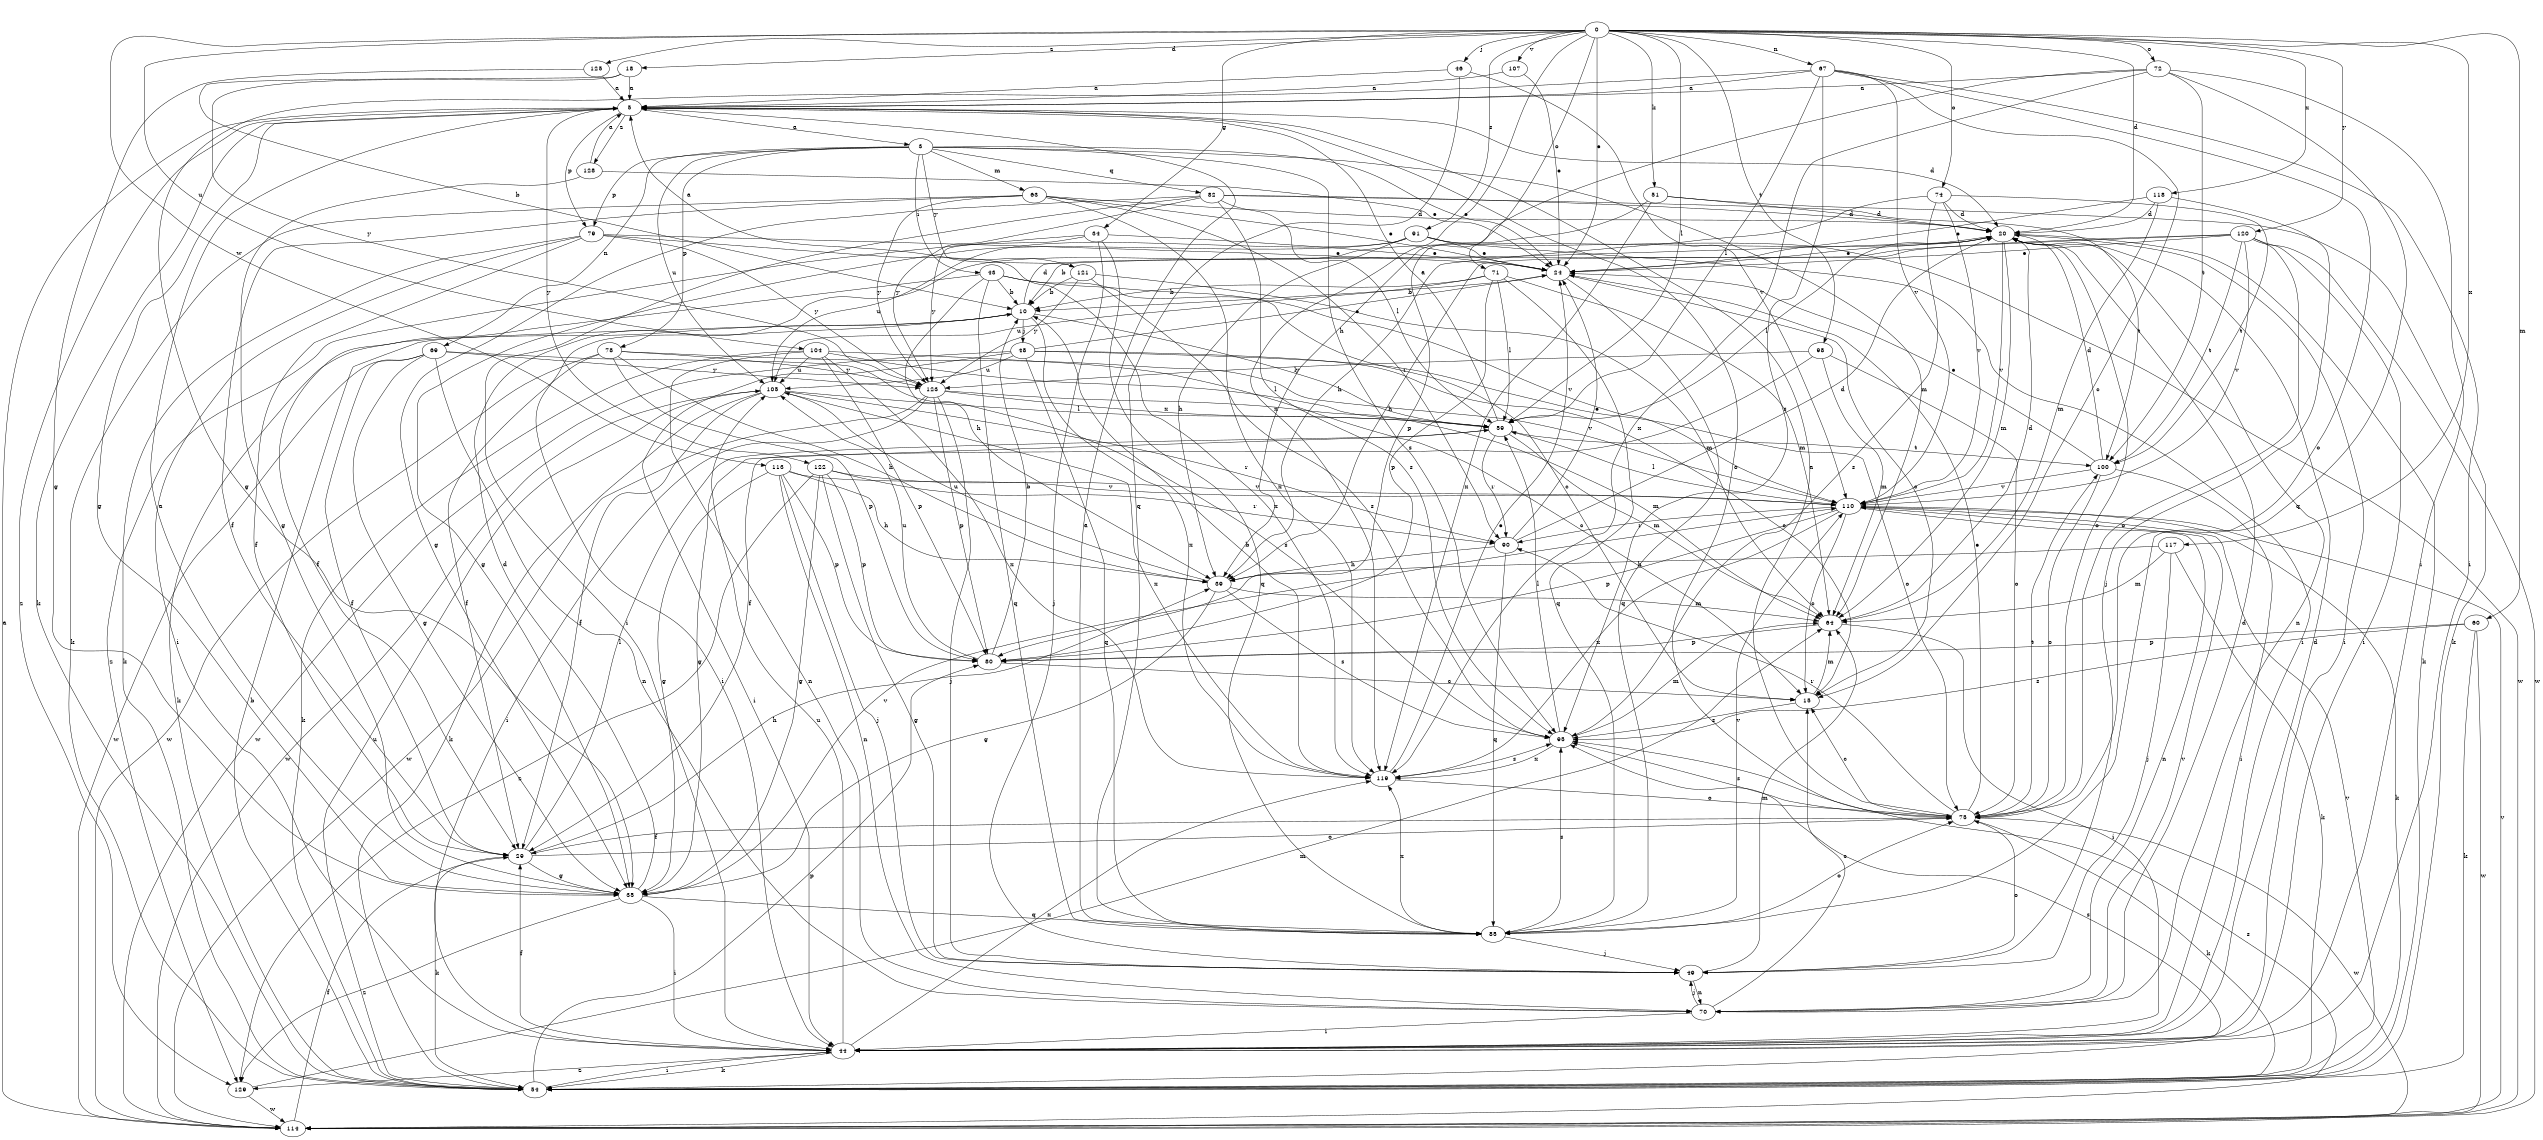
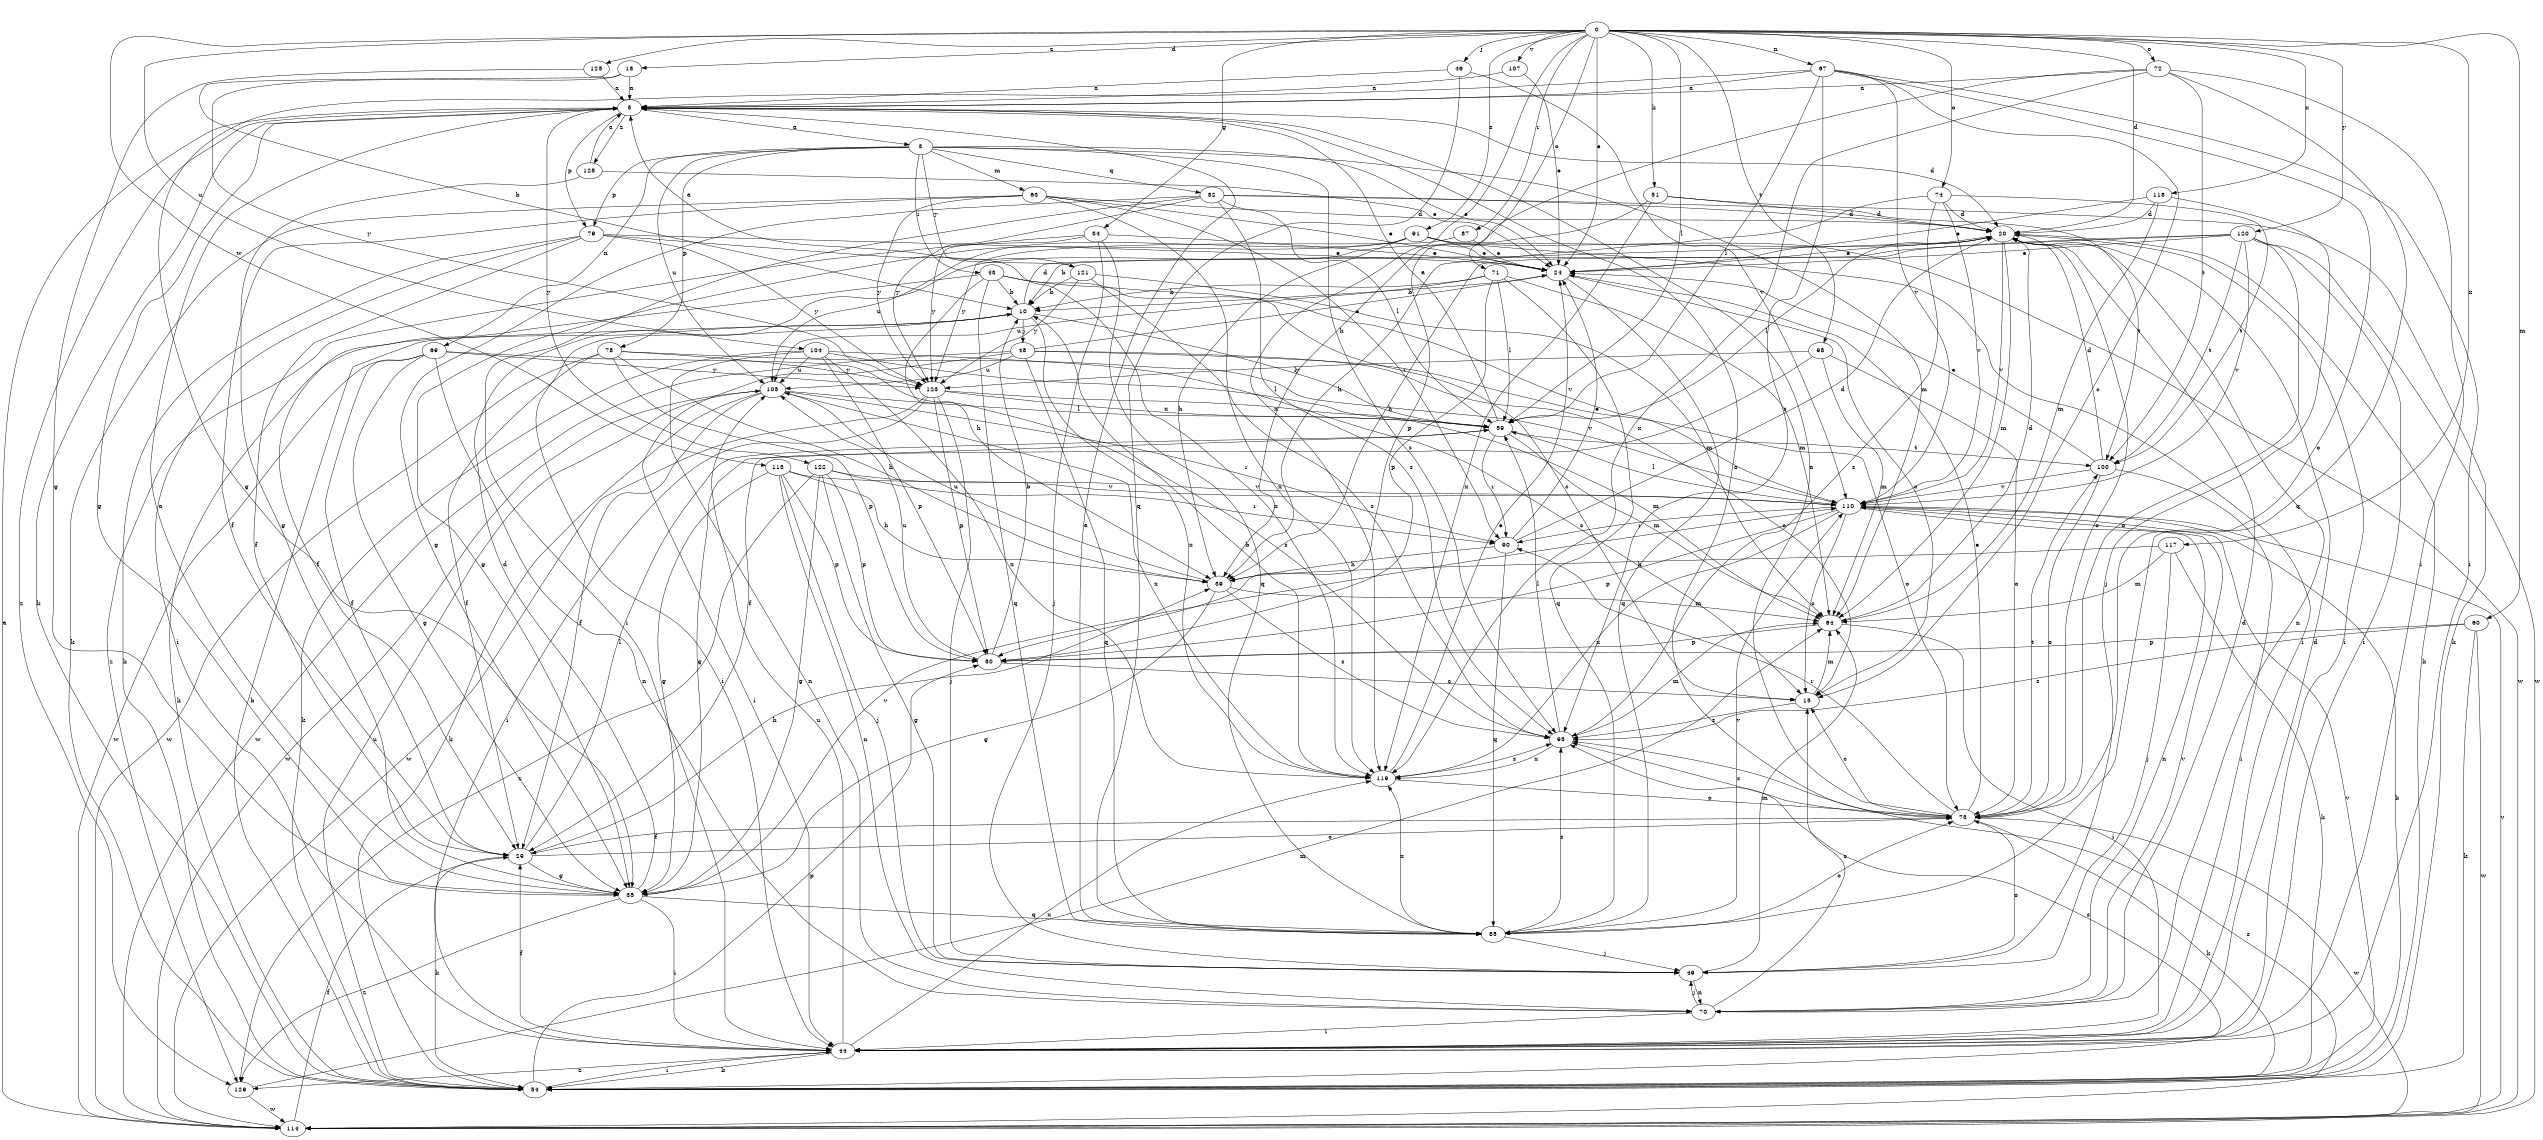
  strict digraph {
    0
    18
    20
    24
    34
    46
    51
    59
    60
    67
    71
    72
    74
+   87
    91
    98
    104
    107
    113
    117
    118
    119
    120
    125
    5
    10
    123
    64
    54
    75
    44
    70
    110
    15
    85
    129
    49
    80
    35
    90
    100
    95
    114
    105
    39
    29
    3
    43
    63
    69
    78
    79
    82
    121
    122
    128
    48
    0 -> 18 [label=d]
    0 -> 20 [label=d]
    0 -> 24 [label=e]
    0 -> 34 [label=g]
    0 -> 46 [label=j]
    0 -> 51 [label=k]
    0 -> 59 [label=l]
    0 -> 60 [label=m]
    0 -> 67 [label=n]
    0 -> 71 [label=o]
    0 -> 72 [label=o]
    0 -> 74 [label=o]
+   0 -> 87 [label=r]
    0 -> 91 [label=s]
    0 -> 98 [label=t]
    0 -> 104 [label=u]
    0 -> 107 [label=v]
    0 -> 113 [label=w]
    0 -> 117 [label=x]
    0 -> 118 [label=x]
    0 -> 119 [label=x]
    0 -> 120 [label=y]
    0 -> 125 [label=z]
    18 -> 5 [label=a]
    18 -> 10 [label=b]
    18 -> 123 [label=y]
    20 -> 24 [label=e]
    20 -> 59 [label=l]
    20 -> 64 [label=m]
    20 -> 54 [label=k]
    20 -> 75 [label=o]
    20 -> 44 [label=i]
    20 -> 70 [label=n]
    20 -> 110 [label=v]
    24 -> 10 [label=b]
    24 -> 15 [label=c]
    24 -> 85 [label=q]
    34 -> 24 [label=e]
    34 -> 123 [label=y]
    34 -> 85 [label=q]
    34 -> 129 [label=z]
    34 -> 49 [label=j]
    46 -> 5 [label=a]
    46 -> 110 [label=v]
    46 -> 85 [label=q]
    51 -> 20 [label=d]
    51 -> 119 [label=x]
    51 -> 54 [label=k]
    51 -> 80 [label=p]
    59 -> 5 [label=a]
    59 -> 64 [label=m]
    59 -> 35 [label=g]
    59 -> 90 [label=r]
    59 -> 100 [label=t]
    60 -> 54 [label=k]
    60 -> 80 [label=p]
    60 -> 95 [label=s]
    60 -> 114 [label=w]
    67 -> 59 [label=l]
    67 -> 5 [label=a]
    67 -> 75 [label=o]
    67 -> 44 [label=i]
    67 -> 110 [label=v]
    67 -> 15 [label=c]
    67 -> 35 [label=g]
    67 -> 95 [label=s]
    71 -> 59 [label=l]
    71 -> 10 [label=b]
    71 -> 64 [label=m]
    71 -> 85 [label=q]
    71 -> 80 [label=p]
    71 -> 105 [label=u]
    72 -> 119 [label=x]
    72 -> 5 [label=a]
    72 -> 44 [label=i]
    72 -> 85 [label=q]
    72 -> 100 [label=t]
    72 -> 39 [label=h]
    74 -> 20 [label=d]
    74 -> 110 [label=v]
    74 -> 100 [label=t]
    74 -> 95 [label=s]
    74 -> 39 [label=h]
+   87 -> 24 [label=e]
+   87 -> 123 [label=y]
    91 -> 24 [label=e]
    91 -> 44 [label=i]
    91 -> 35 [label=g]
    91 -> 114 [label=w]
    91 -> 105 [label=u]
    91 -> 39 [label=h]
    98 -> 123 [label=y]
    98 -> 64 [label=m]
    98 -> 75 [label=o]
    98 -> 29 [label=f]
    104 -> 59 [label=l]
    104 -> 119 [label=x]
    104 -> 54 [label=k]
    104 -> 70 [label=n]
    104 -> 15 [label=c]
    104 -> 80 [label=p]
    104 -> 105 [label=u]
    107 -> 24 [label=e]
    107 -> 5 [label=a]
    113 -> 70 [label=n]
    113 -> 110 [label=v]
    113 -> 49 [label=j]
    113 -> 80 [label=p]
    113 -> 35 [label=g]
    113 -> 39 [label=h]
    117 -> 64 [label=m]
    117 -> 54 [label=k]
    117 -> 49 [label=j]
    117 -> 39 [label=h]
    118 -> 20 [label=d]
    118 -> 24 [label=e]
    118 -> 64 [label=m]
    118 -> 49 [label=j]
    119 -> 24 [label=e]
    119 -> 10 [label=b]
    119 -> 75 [label=o]
    119 -> 95 [label=s]
    120 -> 24 [label=e]
    120 -> 10 [label=b]
    120 -> 75 [label=o]
    120 -> 44 [label=i]
    120 -> 110 [label=v]
    120 -> 100 [label=t]
    120 -> 114 [label=w]
    120 -> 39 [label=h]
    125 -> 5 [label=a]
    125 -> 35 [label=g]
    5 -> 20 [label=d]
    5 -> 54 [label=k]
    5 -> 75 [label=o]
    5 -> 129 [label=z]
    5 -> 35 [label=g]
    5 -> 3 [label=a]
    5 -> 79 [label=p]
    5 -> 122 [label=y]
    5 -> 128 [label=z]
    10 -> 20 [label=d]
    10 -> 59 [label=l]
    10 -> 119 [label=x]
    10 -> 54 [label=k]
    10 -> 44 [label=i]
    10 -> 48 [label=j]
    123 -> 59 [label=x]
    123 -> 64 [label=m]
    123 -> 44 [label=i]
    123 -> 49 [label=j]
    123 -> 80 [label=p]
    123 -> 114 [label=w]
    64 -> 20 [label=d]
    64 -> 44 [label=i]
    64 -> 80 [label=p]
    54 -> 10 [label=b]
    54 -> 44 [label=i]
    54 -> 110 [label=v]
    54 -> 80 [label=p]
    54 -> 95 [label=s]
    54 -> 105 [label=u]
    75 -> 24 [label=e]
    75 -> 5 [label=a]
    75 -> 54 [label=k]
    75 -> 15 [label=c]
    75 -> 90 [label=r]
    75 -> 100 [label=t]
    75 -> 95 [label=s]
    75 -> 114 [label=w]
    75 -> 29 [label=f]
    44 -> 20 [label=d]
    44 -> 119 [label=x]
    44 -> 54 [label=k]
    44 -> 129 [label=z]
    44 -> 105 [label=u]
    44 -> 29 [label=f]
    70 -> 20 [label=d]
    70 -> 44 [label=i]
    70 -> 110 [label=v]
    70 -> 15 [label=c]
    70 -> 49 [label=j]
    110 -> 59 [label=l]
    110 -> 119 [label=x]
    110 -> 54 [label=k]
    110 -> 70 [label=n]
    110 -> 15 [label=c]
    110 -> 80 [label=p]
    110 -> 90 [label=r]
    15 -> 64 [label=m]
    15 -> 95 [label=s]
    85 -> 119 [label=x]
    85 -> 5 [label=a]
    85 -> 75 [label=o]
    85 -> 110 [label=v]
    85 -> 49 [label=j]
    85 -> 95 [label=s]
    129 -> 64 [label=m]
    129 -> 114 [label=w]
    49 -> 64 [label=m]
    49 -> 75 [label=o]
    49 -> 70 [label=n]
    80 -> 10 [label=b]
    80 -> 15 [label=c]
    80 -> 105 [label=u]
    35 -> 20 [label=d]
    35 -> 5 [label=a]
    35 -> 44 [label=i]
    35 -> 110 [label=v]
    35 -> 85 [label=q]
    35 -> 129 [label=z]
    90 -> 20 [label=d]
    90 -> 24 [label=e]
    90 -> 85 [label=q]
    90 -> 39 [label=h]
    100 -> 20 [label=d]
    100 -> 24 [label=e]
    100 -> 75 [label=o]
    100 -> 44 [label=i]
    100 -> 110 [label=v]
    95 -> 59 [label=l]
    95 -> 119 [label=x]
    95 -> 64 [label=m]
    114 -> 5 [label=a]
    114 -> 110 [label=v]
    114 -> 95 [label=s]
    114 -> 29 [label=f]
    105 -> 59 [label=l]
    105 -> 119 [label=x]
    105 -> 54 [label=k]
    105 -> 90 [label=r]
    105 -> 114 [label=w]
    105 -> 29 [label=f]
    39 -> 64 [label=m]
    39 -> 35 [label=g]
    39 -> 95 [label=s]
    39 -> 105 [label=u]
    29 -> 59 [label=l]
    29 -> 54 [label=k]
    29 -> 75 [label=o]
    29 -> 35 [label=g]
    29 -> 39 [label=h]
    3 -> 24 [label=e]
    3 -> 64 [label=m]
    3 -> 95 [label=s]
    3 -> 105 [label=u]
    3 -> 43 [label=i]
    3 -> 63 [label=m]
    3 -> 69 [label=n]
    3 -> 78 [label=p]
    3 -> 79 [label=p]
    3 -> 82 [label=q]
    3 -> 121 [label=y]
    43 -> 10 [label=b]
    43 -> 110 [label=v]
    43 -> 15 [label=c]
    43 -> 85 [label=q]
    43 -> 39 [label=h]
    43 -> 29 [label=f]
    63 -> 20 [label=d]
    63 -> 24 [label=e]
    63 -> 119 [label=x]
    63 -> 123 [label=y]
    63 -> 54 [label=k]
    63 -> 90 [label=r]
    63 -> 29 [label=f]
    69 -> 123 [label=y]
    69 -> 70 [label=n]
    69 -> 35 [label=g]
    69 -> 95 [label=s]
    69 -> 114 [label=w]
    69 -> 29 [label=f]
    78 -> 123 [label=y]
    78 -> 110 [label=v]
    78 -> 80 [label=p]
    78 -> 114 [label=w]
    78 -> 39 [label=h]
    78 -> 29 [label=f]
    79 -> 24 [label=e]
    79 -> 119 [label=x]
    79 -> 123 [label=y]
    79 -> 54 [label=k]
    79 -> 44 [label=i]
    79 -> 29 [label=f]
    82 -> 20 [label=d]
    82 -> 59 [label=l]
    82 -> 123 [label=y]
    82 -> 44 [label=i]
    82 -> 35 [label=g]
    82 -> 100 [label=t]
    82 -> 95 [label=s]
    121 -> 5 [label=a]
    121 -> 10 [label=b]
    121 -> 123 [label=y]
    121 -> 64 [label=m]
    121 -> 95 [label=s]
    122 -> 110 [label=v]
    122 -> 129 [label=z]
    122 -> 49 [label=g]
    122 -> 80 [label=p]
    122 -> 35 [label=g]
    122 -> 90 [label=r]
    128 -> 24 [label=e]
    128 -> 5 [label=a]
    128 -> 35 [label=g]
    48 -> 24 [label=e]
    48 -> 75 [label=o]
    48 -> 44 [label=i]
    48 -> 15 [label=c]
    48 -> 85 [label=q]
    48 -> 114 [label=w]
    48 -> 105 [label=u]
  }
